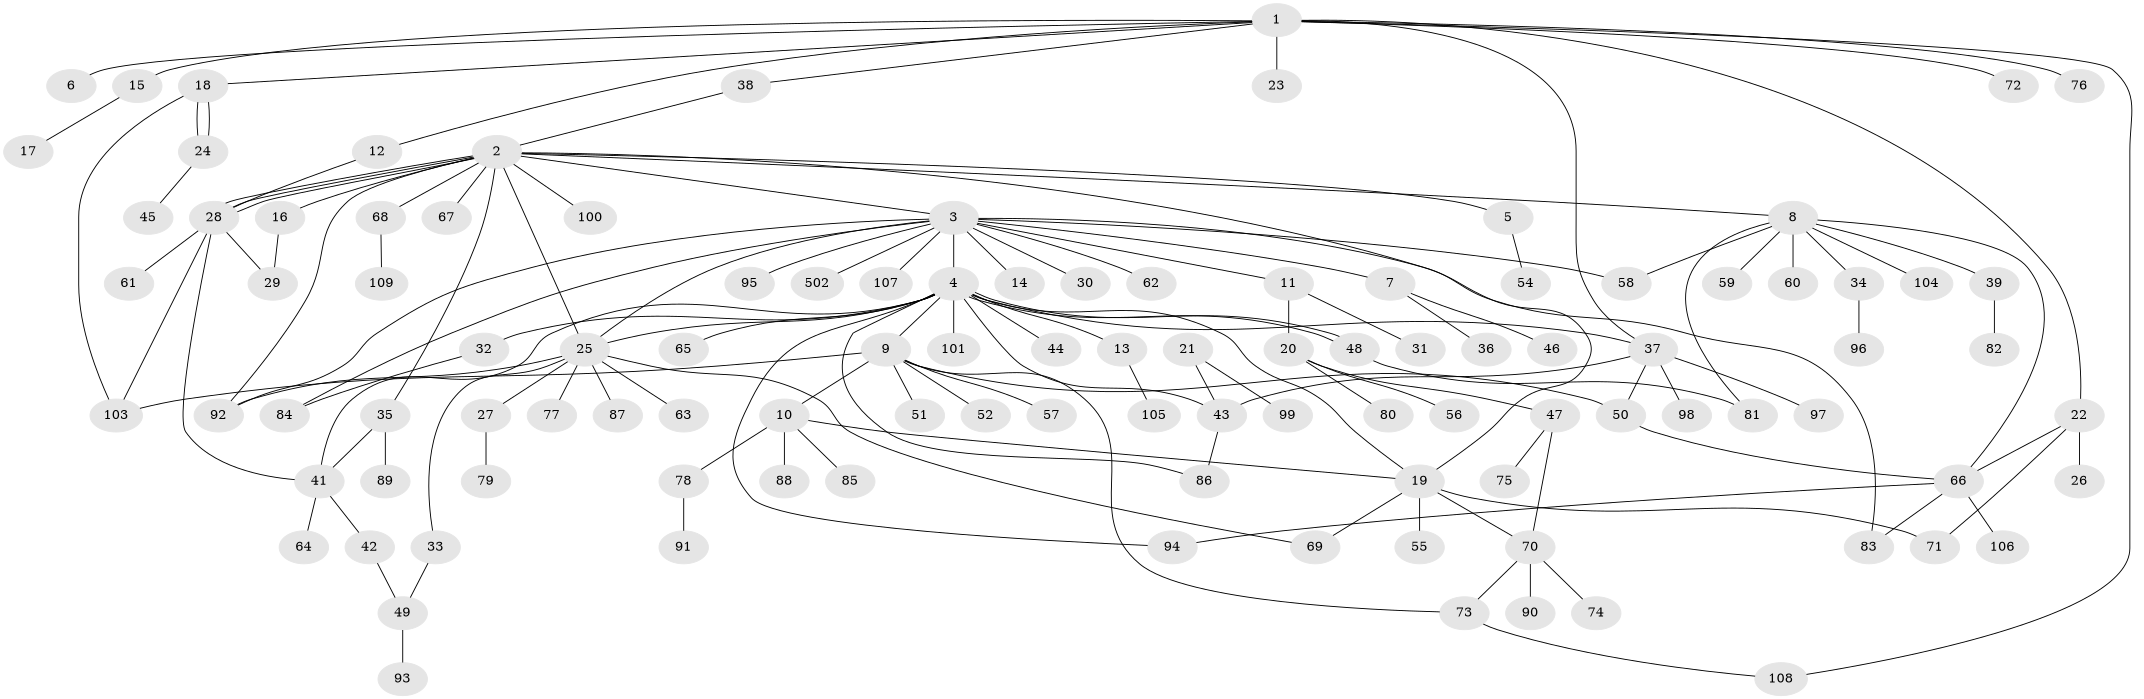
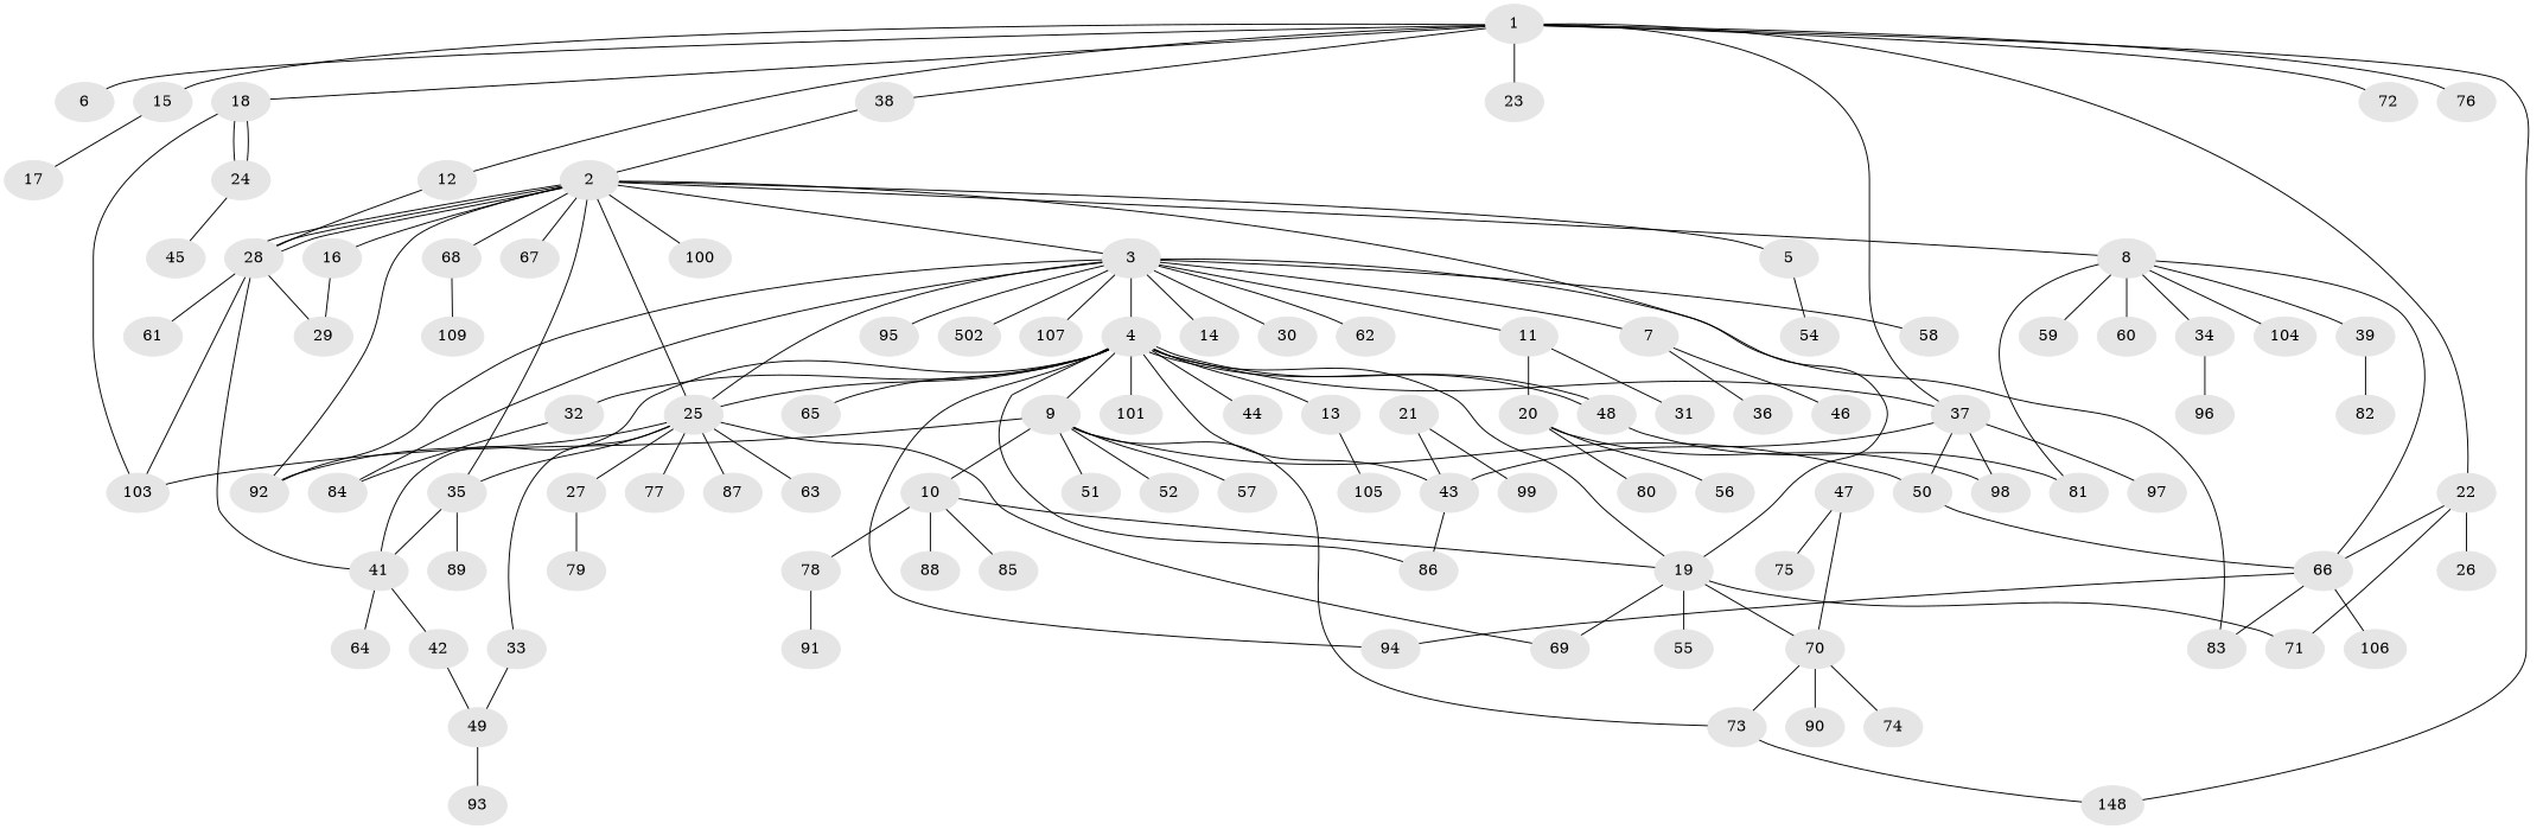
  graph {
    node [color=gray90 style=filled]
    1
    6
    12
    15
    18
    22
    23
    37
    38
    72
    76
-   108
+   108 [label=148]
    2
    3
    5
    8
    16
    19
    25
    28
    35
    67
    68
    92
    100
    17
    103
    24
    66
    71
    26
    43
    50
    97
    98
    4
    7
    11
    14
    30
    58
    62
    83
    84
    95
    n46 [label=502]
    107
    54
    34
    39
    59
    60
    81
    104
    29
    55
    69
    70
    63
    27
    33
    77
    87
    41
    61
    89
    109
    9
    13
    32
    44
    48
    65
    86
    94
    101
    36
    46
    20
    31
    10
    51
    52
    57
    73
    105
    42
    64
    96
    82
    106
    78
    85
    88
    91
    47
    56
    80
    21
    99
    45
    74
    90
    75
    79
    49
    93
    1 -- 6
    1 -- 12
    1 -- 15
    1 -- 18
    1 -- 22
    1 -- 23
    1 -- 37
    1 -- 38
    1 -- 72
    1 -- 76
    1 -- 108
    12 -- 28
    15 -- 17
    18 -- 103
    18 -- 24
    18 -- 24
    22 -- 66
    22 -- 71
    22 -- 26
    37 -- 43
    37 -- 50
    37 -- 97
    37 -- 98
    38 -- 2
    2 -- 3
    2 -- 5
    2 -- 8
    2 -- 16
    2 -- 19
    2 -- 25
    2 -- 28
    2 -- 28
    2 -- 28
    2 -- 35
    2 -- 67
    2 -- 68
    2 -- 92
    2 -- 100
    3 -- 25
    3 -- 92
    3 -- 4
    3 -- 7
    3 -- 11
    3 -- 14
    3 -- 30
    3 -- 58
    3 -- 62
    3 -- 83
    3 -- 84
    3 -- 95
    3 -- n46
    3 -- 107
    5 -- 54
    8 -- 66
-   8 -- 58
    8 -- 34
    8 -- 39
    8 -- 59
    8 -- 60
    8 -- 81
    8 -- 104
    16 -- 29
    19 -- 71
    19 -- 55
    19 -- 69
    19 -- 70
+   25 -- 35
    25 -- 92
    25 -- 69
    25 -- 63
    25 -- 27
    25 -- 33
    25 -- 77
    25 -- 87
    28 -- 103
    28 -- 29
    28 -- 41
    28 -- 61
    35 -- 41
    35 -- 89
    68 -- 109
    24 -- 45
    66 -- 83
    66 -- 94
    66 -- 106
    43 -- 86
    50 -- 66
    4 -- 37
    4 -- 19
    4 -- 25
    4 -- 43
    4 -- 41
    4 -- 9
    4 -- 13
    4 -- 32
    4 -- 44
    4 -- 48
    4 -- 48
    4 -- 65
    4 -- 86
    4 -- 94
    4 -- 101
    7 -- 36
    7 -- 46
    11 -- 20
    11 -- 31
    34 -- 96
    39 -- 82
    70 -- 73
    70 -- 74
    70 -- 90
    27 -- 79
    33 -- 49
    41 -- 42
    41 -- 64
    9 -- 103
    9 -- 50
    9 -- 10
    9 -- 51
    9 -- 52
    9 -- 57
    9 -- 73
    13 -- 105
    32 -- 84
    48 -- 81
-   20 -- 47
+   20 -- 98
    20 -- 56
    20 -- 80
    10 -- 19
    10 -- 78
    10 -- 85
    10 -- 88
    73 -- 108
    42 -- 49
    78 -- 91
    47 -- 70
    47 -- 75
    21 -- 43
    21 -- 99
    49 -- 93
  }
